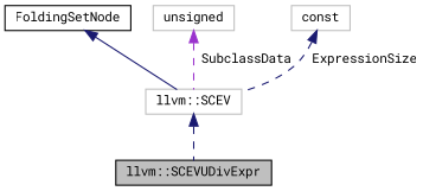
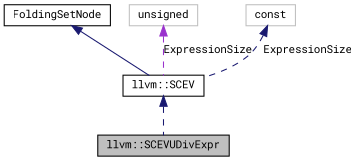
  digraph {
    fontname="Roboto Mono"
    node [color=black fontname="Roboto Mono" fontsize=10 shape=record]
    edge [color=midnightblue dir=back fontname="Roboto Mono" fontsize=10 labelfontname=Helvetica labelfontsize=10 style=dashed]
    n1 [fillcolor=grey75 fontcolor=black height=0.2 label="llvm::SCEVUDivExpr" style=filled width=0.4]
-   n2 [color=grey75 height=0.2 label="llvm::SCEV" width=0.4]
+   n2 [height=0.2 label="llvm::SCEV" width=0.4]
    n3 [height=0.2 label=FoldingSetNode width=0.4]
    n4 [color=grey75 height=0.2 label=unsigned width=0.4]
    n5 [color=grey75 height=0.2 label=const width=0.4]
    n2 -> n1
    n3 -> n2 [style=solid]
-   n4 -> n2 [color=darkorchid3 label=" SubclassData"]
+   n4 -> n2 [color=darkorchid3 label=" ExpressionSize"]
    n5 -> n2 [label=" ExpressionSize"]
  }
